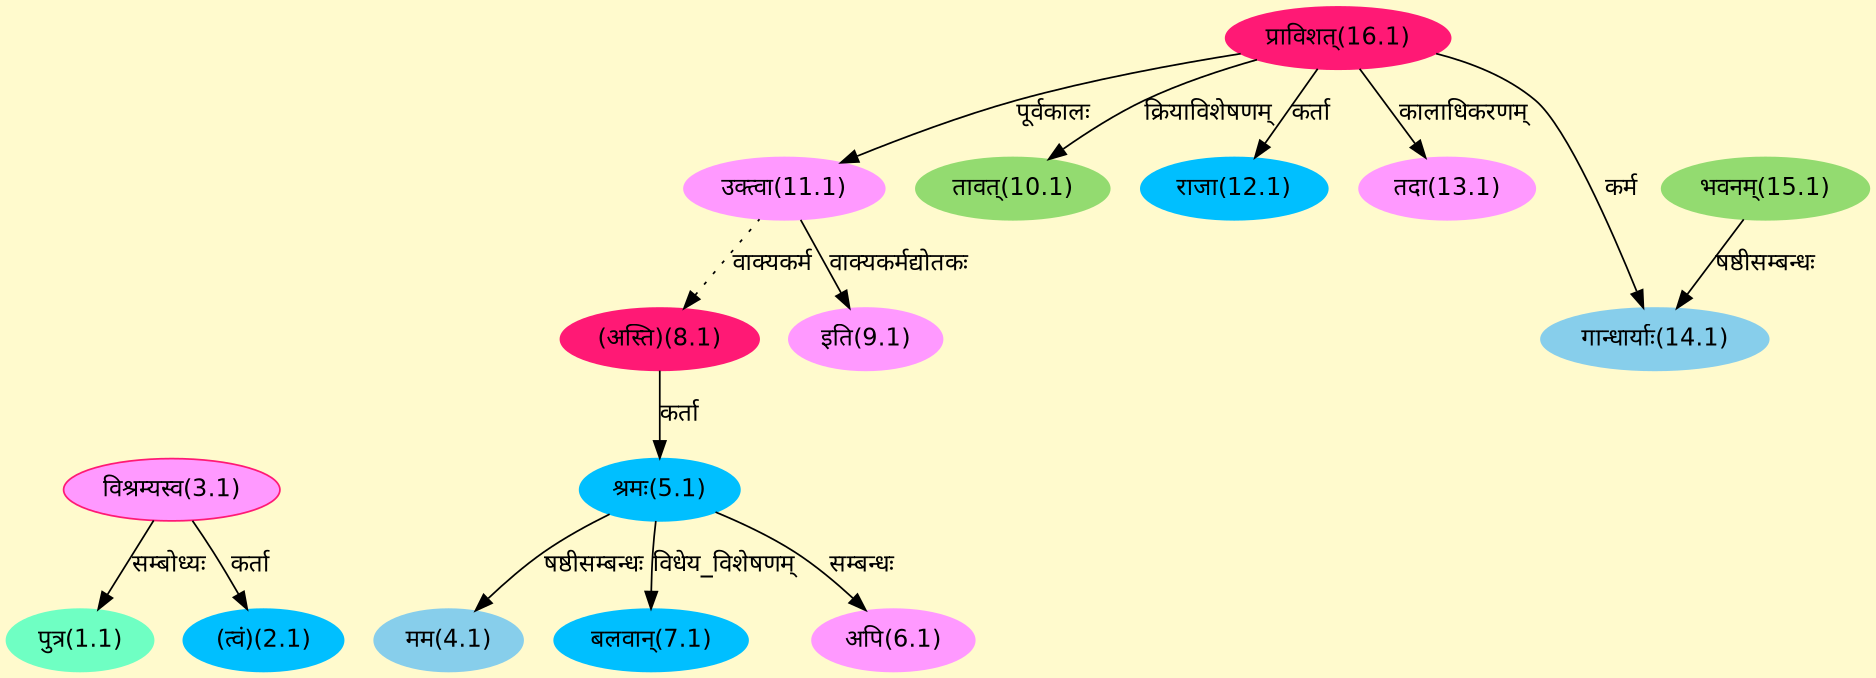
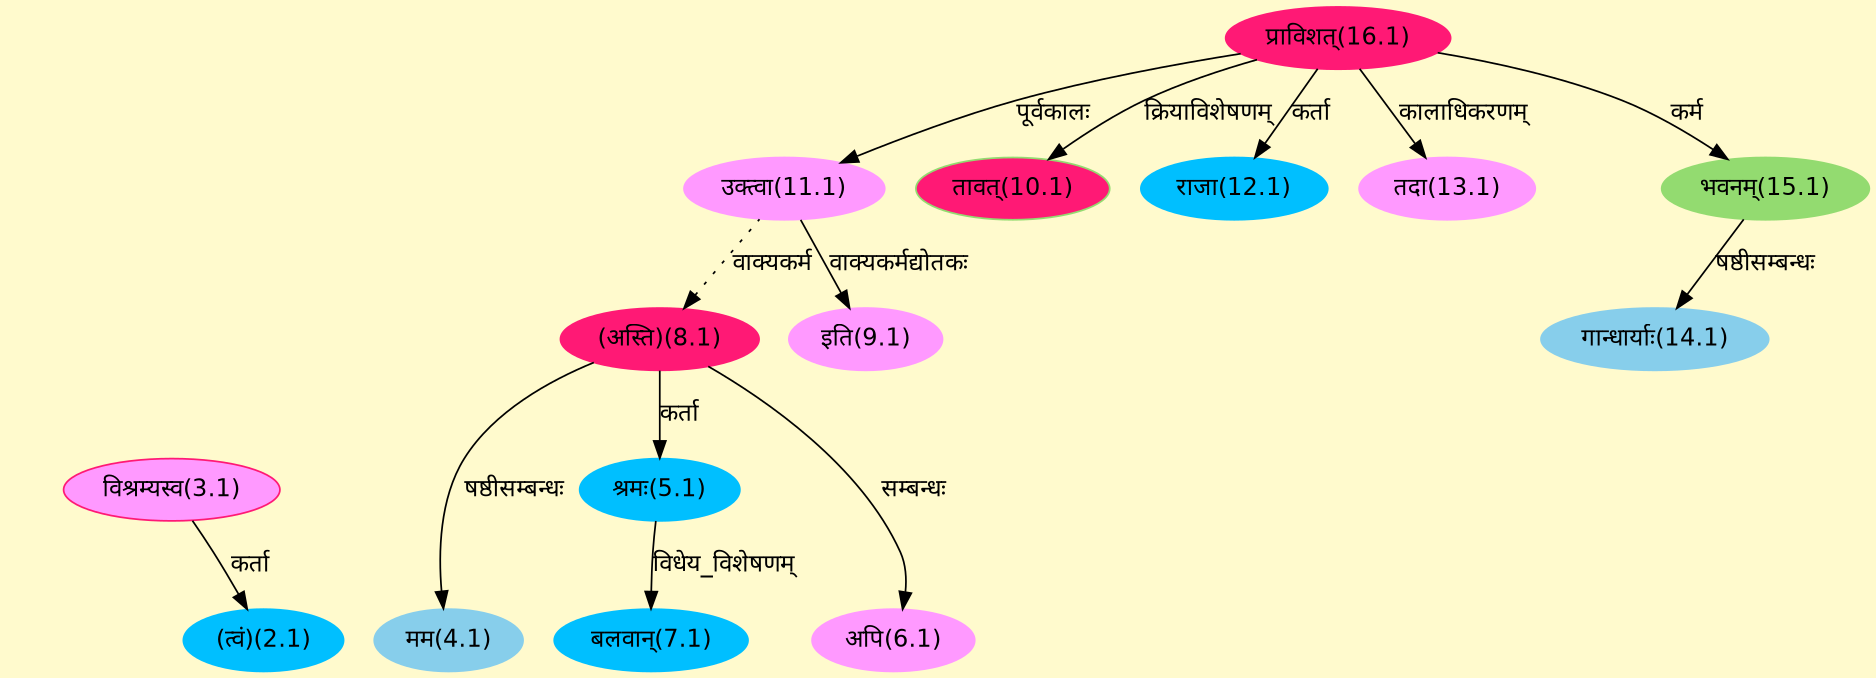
  digraph {
    bgcolor=lemonchiffon1
    compound=true
    fontname="DejaVu Sans"
    rankdir=BT
    node [color="#00BFFF" fontname="DejaVu Sans" style=filled]
    edge [dir=back fontname="DejaVu Sans"]
-   n1 [color="#6FFFC3" label="पुत्र(1.1)"]
    n2 [color="#FF1975" fillcolor="#FF99FF" label="विश्रम्यस्व(3.1)"]
    n3 [label="(त्वं)(2.1)"]
    n4 [color="#87CEEB" label="मम(4.1)"]
    n5 [label="श्रमः(5.1)"]
    n6 [color="#FF1975" label="(अस्ति)(8.1)"]
    n7 [color="#FF99FF" label="उक्त्वा(11.1)"]
    n8 [color="#FF1975" label="प्राविशत्(16.1)"]
    n9 [color="#FF99FF" label="अपि(6.1)"]
    n10 [label="बलवान्(7.1)"]
    n11 [color="#FF99FF" label="इति(9.1)"]
-   n12 [color="#93DB70" label="तावत्(10.1)"]
+   n12 [color="#93DB70" label="तावत्(10.1)" fillcolor="#FF1975"]
    n13 [label="राजा(12.1)"]
    n14 [color="#FF99FF" label="तदा(13.1)"]
    n15 [color="#87CEEB" label="गान्धार्याः(14.1)"]
    n16 [color="#93DB70" label="भवनम्(15.1)"]
-   n1 -> n2 [label="सम्बोध्यः"]
    n3 -> n2 [label="कर्ता"]
-   n4 -> n5 [label="षष्ठीसम्बन्धः"]
+   n4 -> n6 [label="षष्ठीसम्बन्धः"]
    n5 -> n6 [label="कर्ता"]
    n6 -> n7 [label="वाक्यकर्म" style=dotted]
    n7 -> n8 [label="पूर्वकालः"]
-   n9 -> n5 [label="सम्बन्धः"]
+   n9 -> n6 [label="सम्बन्धः"]
    n10 -> n5 [label="विधेय_विशेषणम्"]
    n11 -> n7 [label="वाक्यकर्मद्योतकः"]
    n12 -> n8 [label="क्रियाविशेषणम्"]
    n13 -> n8 [label="कर्ता"]
    n14 -> n8 [label="कालाधिकरणम्"]
    n15 -> n16 [label="षष्ठीसम्बन्धः"]
-   n15 -> n8 [label="कर्म"]
+   n16 -> n8 [label="कर्म"]
  }
